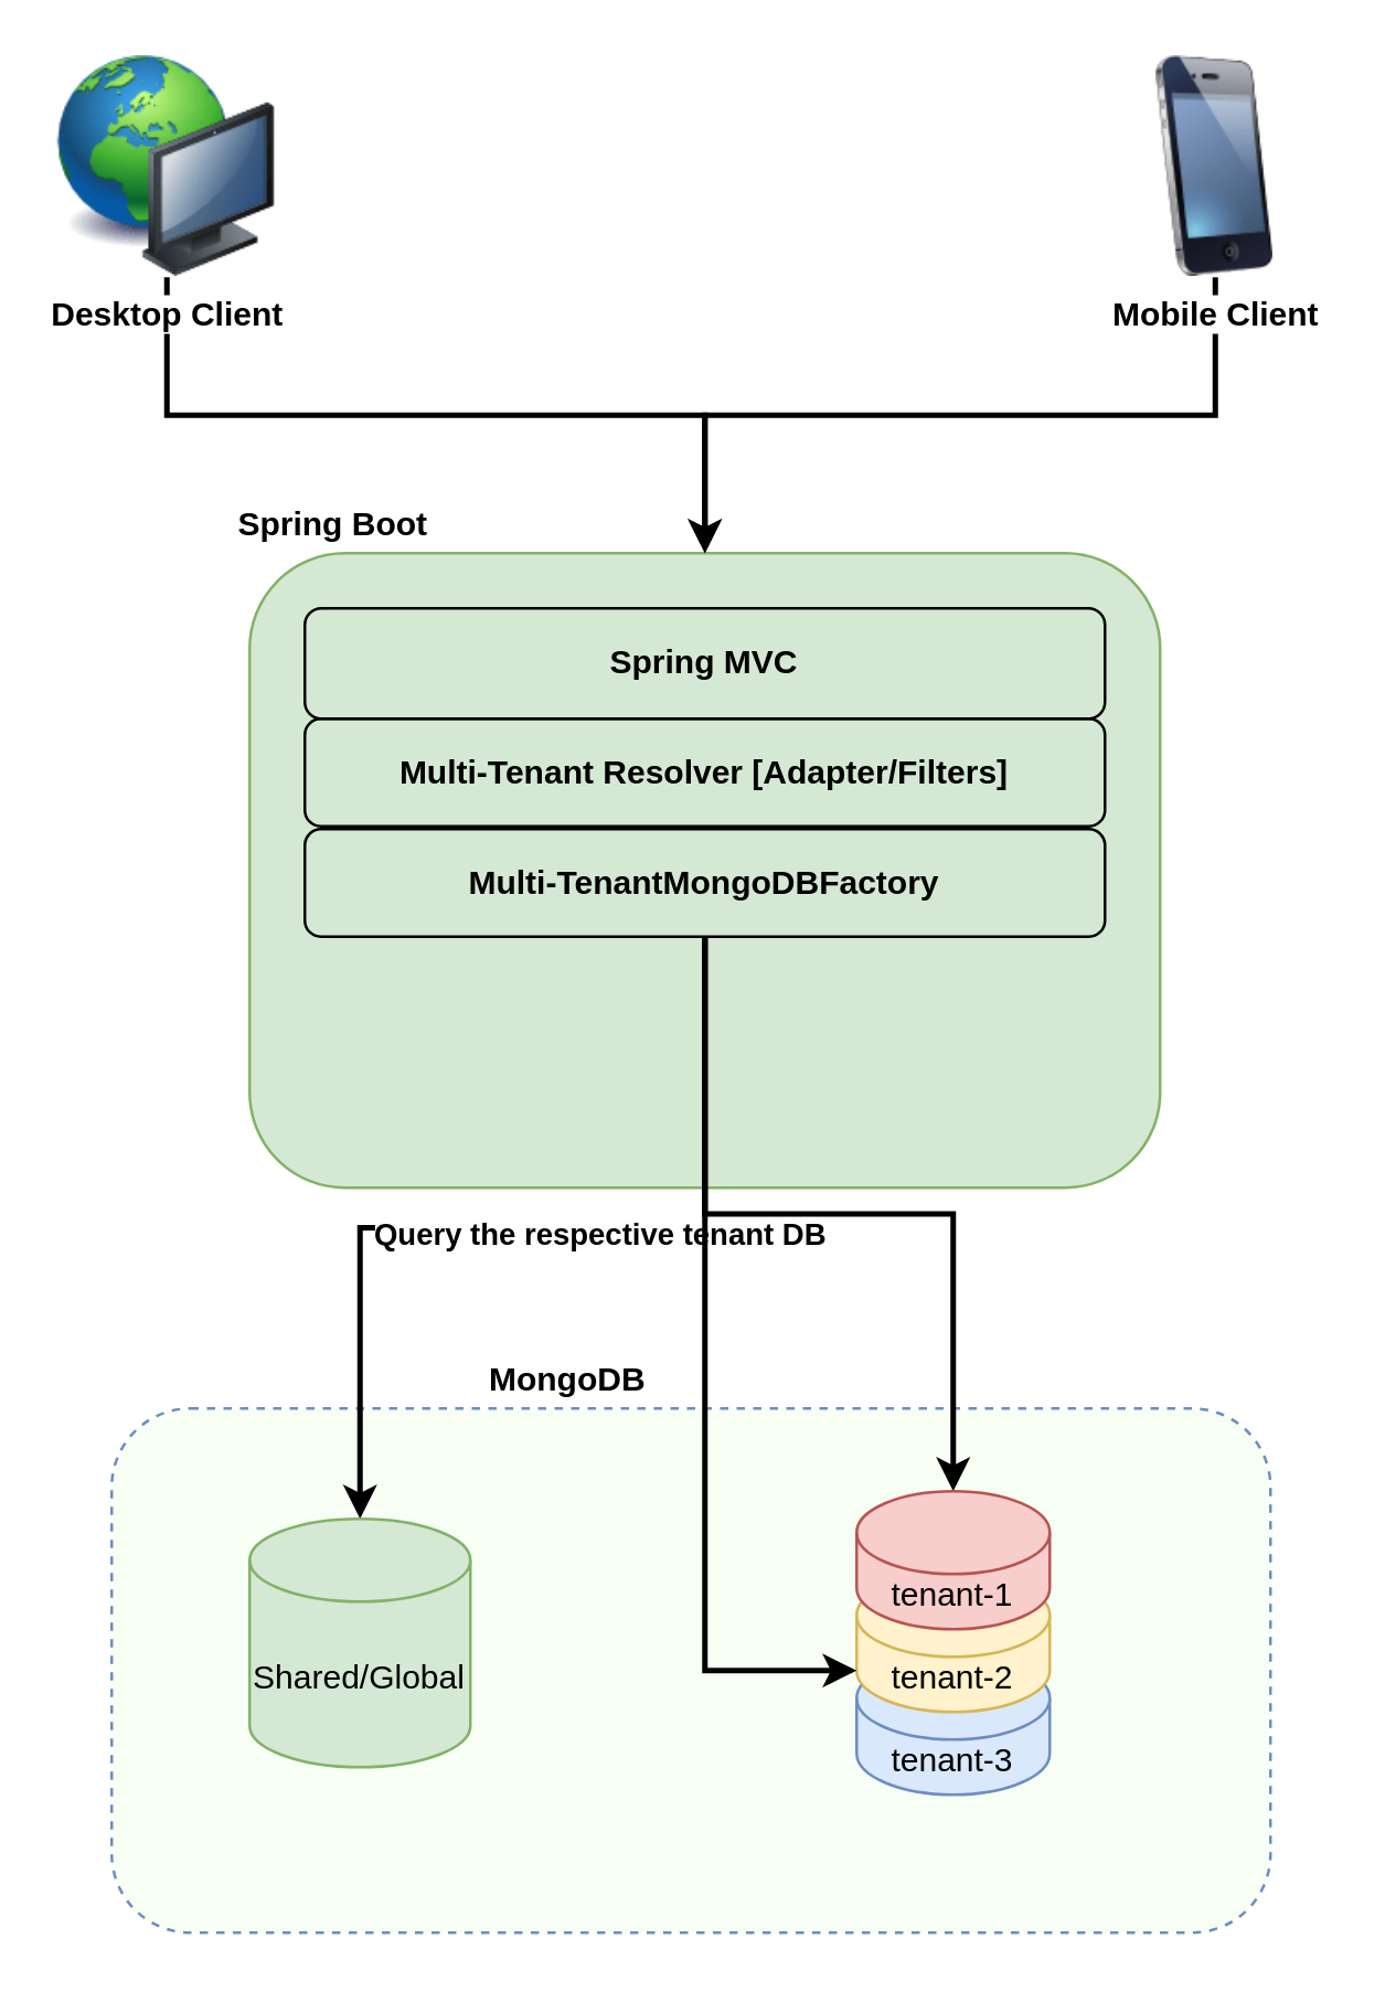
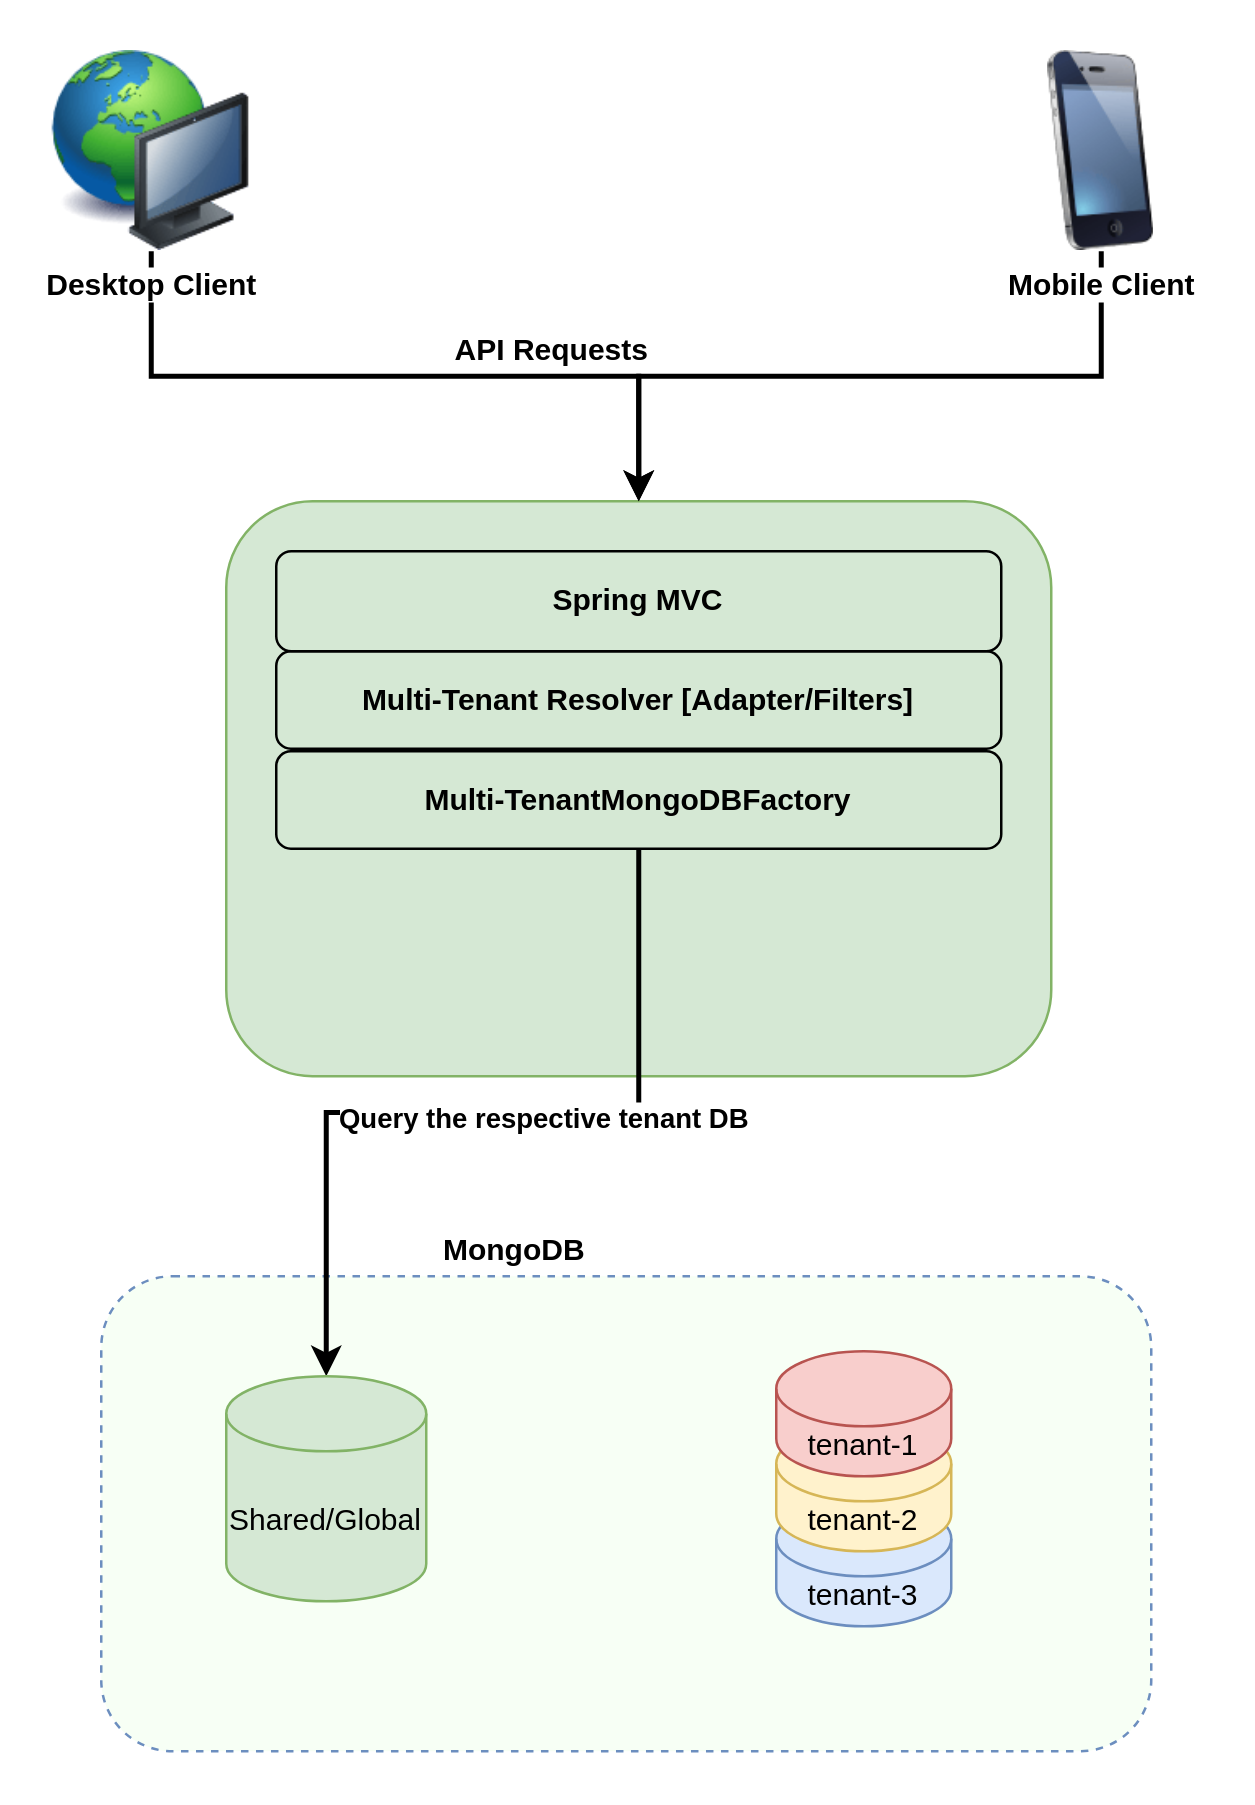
  <mxCell id="0" />
  <mxCell id="1" parent="0" />
  <mxCell id="2" value="" style="rounded=1;whiteSpace=wrap;html=1;dashed=1;strokeColor=#6c8ebf;fillColor=#F7FFF5;" parent="1" vertex="1"><mxGeometry x="40" y="510" width="420" height="190" as="geometry" /></mxCell>
  <mxCell id="3" value="tenant-3" style="shape=cylinder3;whiteSpace=wrap;html=1;boundedLbl=1;backgroundOutline=1;size=15;fillColor=#dae8fc;strokeColor=#6c8ebf;" parent="1" vertex="1"><mxGeometry x="310" y="600" width="70" height="50" as="geometry" /></mxCell>
  <mxCell id="4" value="tenant-2" style="shape=cylinder3;whiteSpace=wrap;html=1;boundedLbl=1;backgroundOutline=1;size=15;fillColor=#fff2cc;strokeColor=#d6b656;" parent="1" vertex="1"><mxGeometry x="310" y="570" width="70" height="50" as="geometry" /></mxCell>
  <mxCell id="5" value="" style="rounded=1;whiteSpace=wrap;html=1;fillColor=#d5e8d4;strokeColor=#82b366;" parent="1" vertex="1"><mxGeometry x="90" y="200" width="330" height="230" as="geometry" /></mxCell>
  <mxCell id="6" style="edgeStyle=orthogonalEdgeStyle;rounded=0;orthogonalLoop=1;jettySize=auto;html=1;entryX=0.5;entryY=0;entryDx=0;entryDy=0;strokeWidth=2;" parent="1" source="7" target="5" edge="1"><mxGeometry relative="1" as="geometry"><mxPoint x="280" y="190" as="targetPoint" /></mxGeometry></mxCell>
  <mxCell id="7" value="&lt;b&gt;Desktop Client&lt;/b&gt;" style="image;html=1;image=img/lib/clip_art/computers/Network_128x128.png" parent="1" vertex="1"><mxGeometry x="20" y="20" width="80" height="80" as="geometry" /></mxCell>
  <mxCell id="8" style="edgeStyle=orthogonalEdgeStyle;rounded=0;orthogonalLoop=1;jettySize=auto;html=1;strokeWidth=2;" parent="1" source="9" target="5" edge="1"><mxGeometry relative="1" as="geometry" /></mxCell>
  <mxCell id="9" value="&lt;b&gt;Mobile Client&lt;/b&gt;" style="image;html=1;image=img/lib/clip_art/telecommunication/iPhone_128x128.png" parent="1" vertex="1"><mxGeometry x="400" y="20" width="80" height="80" as="geometry" /></mxCell>
- <mxCell id="10" value="&lt;b&gt;Spring Boot&lt;/b&gt;" style="text;html=1;align=center;verticalAlign=middle;resizable=0;points=[];autosize=1;" parent="1" vertex="1"><mxGeometry x="80" y="180" width="80" height="20" as="geometry" /></mxCell>
  <mxCell id="11" value="&lt;b&gt;Spring MVC&lt;/b&gt;" style="rounded=1;whiteSpace=wrap;html=1;fillColor=none;" parent="1" vertex="1"><mxGeometry x="110" y="220" width="290" height="40" as="geometry" /></mxCell>
  <mxCell id="12" value="&lt;b&gt;Multi-Tenant Resolver [Adapter/Filters]&lt;/b&gt;" style="rounded=1;whiteSpace=wrap;html=1;fillColor=none;" parent="1" vertex="1"><mxGeometry x="110" y="260" width="290" height="39" as="geometry" /></mxCell>
  <mxCell id="13" style="edgeStyle=orthogonalEdgeStyle;rounded=0;orthogonalLoop=1;jettySize=auto;html=1;strokeWidth=2;" parent="1" source="17" target="20" edge="1"><mxGeometry relative="1" as="geometry" /></mxCell>
  <mxCell id="14" value="&lt;b&gt;Query the respective tenant DB&lt;/b&gt;" style="edgeLabel;html=1;align=center;verticalAlign=middle;resizable=0;points=[];" parent="13" vertex="1" connectable="0"><mxGeometry x="-0.141" y="2" relative="1" as="geometry"><mxPoint as="offset" /></mxGeometry></mxCell>
- <mxCell id="15" style="edgeStyle=orthogonalEdgeStyle;rounded=0;orthogonalLoop=1;jettySize=auto;html=1;strokeWidth=2;" parent="1" source="17" target="19" edge="1"><mxGeometry relative="1" as="geometry" /></mxCell>
- <mxCell id="16" style="edgeStyle=orthogonalEdgeStyle;rounded=0;orthogonalLoop=1;jettySize=auto;html=1;entryX=0;entryY=1;entryDx=0;entryDy=-15;entryPerimeter=0;strokeWidth=2;" parent="1" source="17" target="4" edge="1"><mxGeometry relative="1" as="geometry" /></mxCell>
  <mxCell id="17" value="&lt;b&gt;Multi-TenantMongoDBFactory&lt;/b&gt;" style="rounded=1;whiteSpace=wrap;html=1;fillColor=none;" parent="1" vertex="1"><mxGeometry x="110" y="300" width="290" height="39" as="geometry" /></mxCell>
  <mxCell id="18" value="&lt;b&gt;MongoDB&lt;/b&gt;" style="text;html=1;align=center;verticalAlign=middle;resizable=0;points=[];autosize=1;" parent="1" vertex="1"><mxGeometry x="170" y="490" width="70" height="20" as="geometry" /></mxCell>
  <mxCell id="19" value="tenant-1" style="shape=cylinder3;whiteSpace=wrap;html=1;boundedLbl=1;backgroundOutline=1;size=15;fillColor=#f8cecc;strokeColor=#b85450;" parent="1" vertex="1"><mxGeometry x="310" y="540" width="70" height="50" as="geometry" /></mxCell>
  <mxCell id="20" value="Shared/Global" style="shape=cylinder3;whiteSpace=wrap;html=1;boundedLbl=1;backgroundOutline=1;size=15;fillColor=#d5e8d4;strokeColor=#82b366;" parent="1" vertex="1"><mxGeometry x="90" y="550" width="80" height="90" as="geometry" /></mxCell>
+ <mxCell id="21" value="&lt;b&gt;API Requests&lt;/b&gt;" style="text;html=1;align=center;verticalAlign=middle;resizable=0;points=[];autosize=1;" parent="1" vertex="1"><mxGeometry x="175" y="130" width="90" height="20" as="geometry" /></mxCell>
